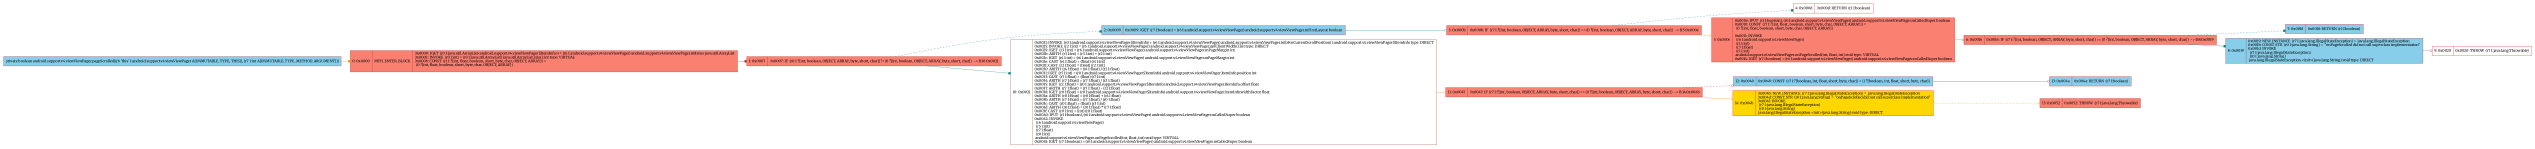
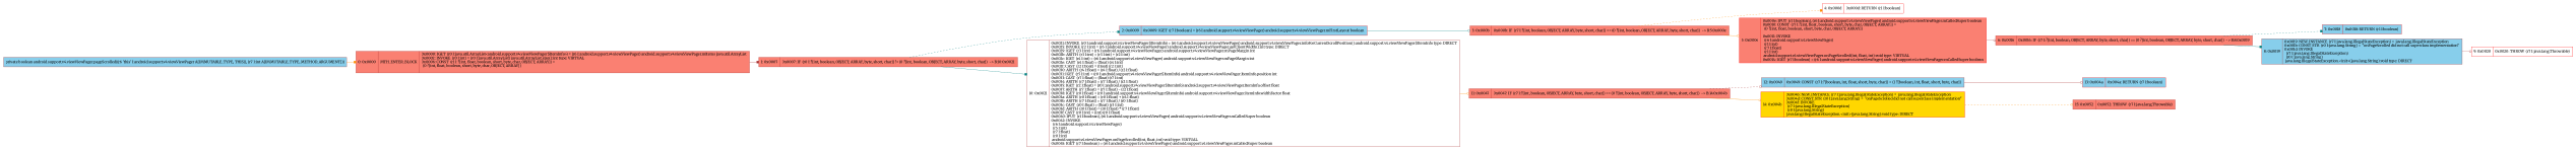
  digraph {
    fontname=Merriweather
    rankdir=LR
    node [color=brown fillcolor=salmon fontname=Merriweather shape=record style=filled]
    edge [arrowhead=odot color=teal fontname=Merriweather]
    n1 [label="{0\:\ 0x0000|MTH_ENTER_BLOCK\l|0x0000: IGET  (r0 I:java.util.ArrayList\<android.support.v4.view.ViewPager$ItemInfo\>) = (r6 I:android.support.v4.view.ViewPager) android.support.v4.view.ViewPager.mItems java.util.ArrayList \l0x0002: INVOKE  (r0 I:int) = (r0 I:java.util.ArrayList) java.util.ArrayList.size():int type: VIRTUAL \l0x0006: CONST  (r1 I:?[int, float, boolean, short, byte, char, OBJECT, ARRAY]) = \l  (0 ?[int, float, boolean, short, byte, char, OBJECT, ARRAY])\l \l}"]
    n2 [label="{1\:\ 0x0007|0x0007: IF  (r0 I:?[int, boolean, OBJECT, ARRAY, byte, short, char]) != (0 ?[int, boolean, OBJECT, ARRAY, byte, short, char])  \-\> B:10:0x0021 \l}"]
    n3 [color=red fillcolor=skyblue label="{2\:\ 0x0009|0x0009: IGET  (r7 I:boolean) = (r6 I:android.support.v4.view.ViewPager) android.support.v4.view.ViewPager.mFirstLayout boolean \l}"]
    n4 [fillcolor=white label="{10\:\ 0x0021|0x0021: INVOKE  (r0 I:android.support.v4.view.ViewPager$ItemInfo) = (r6 I:android.support.v4.view.ViewPager) android.support.v4.view.ViewPager.infoForCurrentScrollPosition():android.support.v4.view.ViewPager$ItemInfo type: DIRECT \l0x0025: INVOKE  (r2 I:int) = (r6 I:android.support.v4.view.ViewPager) android.support.v4.view.ViewPager.getClientWidth():int type: DIRECT \l0x0029: IGET  (r3 I:int) = (r6 I:android.support.v4.view.ViewPager) android.support.v4.view.ViewPager.mPageMargin int \l0x002b: ARITH  (r3 I:int) = (r3 I:int) + (r2 I:int) \l0x002c: IGET  (r4 I:int) = (r6 I:android.support.v4.view.ViewPager) android.support.v4.view.ViewPager.mPageMargin int \l0x002e: CAST  (r4 I:float) = (float) (r4 I:int) \l0x002f: CAST  (r2 I:float) = (float) (r2 I:int) \l0x0030: ARITH  (r4 I:float) = (r4 I:float) \/ (r2 I:float) \l0x0031: IGET  (r5 I:int) = (r0 I:android.support.v4.view.ViewPager$ItemInfo) android.support.v4.view.ViewPager.ItemInfo.position int \l0x0033: CAST  (r7 I:float) = (float) (r7 I:int) \l0x0034: ARITH  (r7 I:float) = (r7 I:float) \/ (r2 I:float) \l0x0035: IGET  (r2 I:float) = (r0 I:android.support.v4.view.ViewPager$ItemInfo) android.support.v4.view.ViewPager.ItemInfo.offset float \l0x0037: ARITH  (r7 I:float) = (r7 I:float) \- (r2 I:float) \l0x0038: IGET  (r0 I:float) = (r0 I:android.support.v4.view.ViewPager$ItemInfo) android.support.v4.view.ViewPager.ItemInfo.widthFactor float \l0x003a: ARITH  (r0 I:float) = (r0 I:float) + (r4 I:float) \l0x003b: ARITH  (r7 I:float) = (r7 I:float) \/ (r0 I:float) \l0x003c: CAST  (r0 I:float) = (float) (r3 I:int) \l0x003d: ARITH  (r0 I:float) = (r0 I:float) * (r7 I:float) \l0x003f: CAST  (r0 I:int) = (int) (r0 I:float) \l0x0040: IPUT  (r1 I:boolean), (r6 I:android.support.v4.view.ViewPager) android.support.v4.view.ViewPager.mCalledSuper boolean \l0x0042: INVOKE  \l  (r6 I:android.support.v4.view.ViewPager)\l  (r5 I:int)\l  (r7 I:float)\l  (r0 I:int)\l android.support.v4.view.ViewPager.onPageScrolled(int, float, int):void type: VIRTUAL \l0x0045: IGET  (r7 I:boolean) = (r6 I:android.support.v4.view.ViewPager) android.support.v4.view.ViewPager.mCalledSuper boolean \l}"]
    n5 [label="{3\:\ 0x000b|0x000b: IF  (r7 I:?[int, boolean, OBJECT, ARRAY, byte, short, char]) == (0 ?[int, boolean, OBJECT, ARRAY, byte, short, char])  \-\> B:5:0x000e \l}"]
    n6 [label="{11\:\ 0x0047|0x0047: IF  (r7 I:?[int, boolean, OBJECT, ARRAY, byte, short, char]) == (0 ?[int, boolean, OBJECT, ARRAY, byte, short, char])  \-\> B:14:0x004b \l}"]
    n7 [color=red fillcolor=white label="{4\:\ 0x000d|0x000d: RETURN  (r1 I:boolean) \l}"]
    n8 [color=red label="{5\:\ 0x000e|0x000e: IPUT  (r1 I:boolean), (r6 I:android.support.v4.view.ViewPager) android.support.v4.view.ViewPager.mCalledSuper boolean \l0x0010: CONST  (r7 I:?[int, float, boolean, short, byte, char, OBJECT, ARRAY]) = \l  (0 ?[int, float, boolean, short, byte, char, OBJECT, ARRAY])\l \l0x0011: INVOKE  \l  (r6 I:android.support.v4.view.ViewPager)\l  (r1 I:int)\l  (r7 I:float)\l  (r1 I:int)\l android.support.v4.view.ViewPager.onPageScrolled(int, float, int):void type: VIRTUAL \l0x0014: IGET  (r7 I:boolean) = (r6 I:android.support.v4.view.ViewPager) android.support.v4.view.ViewPager.mCalledSuper boolean \l}"]
    n9 [label="{6\:\ 0x0016|0x0016: IF  (r7 I:?[int, boolean, OBJECT, ARRAY, byte, short, char]) == (0 ?[int, boolean, OBJECT, ARRAY, byte, short, char])  \-\> B:8:0x0019 \l}"]
    n10 [color=red fillcolor=skyblue label="{7\:\ 0x0018|0x0018: RETURN  (r1 I:boolean) \l}"]
    n11 [fillcolor=skyblue label="{8\:\ 0x0019|0x0019: NEW_INSTANCE  (r7 I:java.lang.IllegalStateException) =  java.lang.IllegalStateException \l0x001b: CONST_STR  (r0 I:java.lang.String) =  \"onPageScrolled did not call superclass implementation\" \l0x001d: INVOKE  \l  (r7 I:java.lang.IllegalStateException)\l  (r0 I:java.lang.String)\l java.lang.IllegalStateException.\<init\>(java.lang.String):void type: DIRECT \l}"]
    n12 [color=red fillcolor=white label="{9\:\ 0x0020|0x0020: THROW  (r7 I:java.lang.Throwable) \l}"]
    n13 [fillcolor=skyblue label="{12\:\ 0x0049|0x0049: CONST  (r7 I:?[boolean, int, float, short, byte, char]) = (1 ?[boolean, int, float, short, byte, char]) \l}"]
    n14 [color=red fillcolor=gold label="{14\:\ 0x004b|0x004b: NEW_INSTANCE  (r7 I:java.lang.IllegalStateException) =  java.lang.IllegalStateException \l0x004d: CONST_STR  (r0 I:java.lang.String) =  \"onPageScrolled did not call superclass implementation\" \l0x004f: INVOKE  \l  (r7 I:java.lang.IllegalStateException)\l  (r0 I:java.lang.String)\l java.lang.IllegalStateException.\<init\>(java.lang.String):void type: DIRECT \l}"]
    n15 [color=red fillcolor=skyblue label="{13\:\ 0x004a|0x004a: RETURN  (r7 I:boolean) \l}"]
    n16 [label="{15\:\ 0x0052|0x0052: THROW  (r7 I:java.lang.Throwable) \l}"]
    n17 [fillcolor=skyblue label="{private boolean android.support.v4.view.ViewPager.pageScrolled((r6 'this' I:android.support.v4.view.ViewPager A[IMMUTABLE_TYPE, THIS]), (r7 I:int A[IMMUTABLE_TYPE, METHOD_ARGUMENT])) }"]
    n1 -> n2 [arrowhead=box color=brown]
    n2 -> n3 [arrowhead=box style=dashed]
    n2 -> n4 [arrowhead=box]
    n3 -> n5
    n4 -> n6 [color=darkorange]
-   n5 -> n7 [arrowhead=box style=dashed]
+   n5 -> n7 [arrowhead=box color=darkorange style=dashed]
    n5 -> n8 [color=darkorange]
    n6 -> n13 [color=brown style=dashed]
    n6 -> n14 [color=darkorange]
    n8 -> n9 [color=brown]
    n9 -> n10 [arrowhead=box style=dashed]
    n9 -> n11 [arrowhead=box]
    n11 -> n12 [color=brown]
    n13 -> n15 [color=brown]
    n14 -> n16 [color=darkorange style=dashed]
    n17 -> n1 [arrowhead=box color=darkorange]
  }
